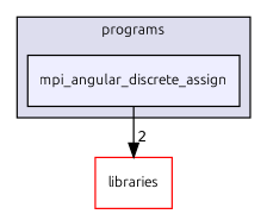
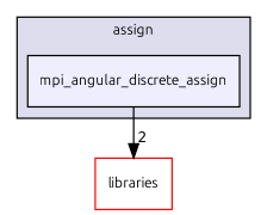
  digraph {
    compound=true
    fontname=Ubuntu
    node [fontname=Ubuntu fontsize=10 shape=box style=filled]
    n1 [fillcolor="#eeeeff" label=mpi_angular_discrete_assign pencolor=black]
    n2 [color=red fillcolor=white label=libraries]
    subgraph cluster_1 {
      bgcolor="#ddddee"
      fontsize=10
-     label=programs
+     label=assign
      pencolor=black
      n1
    }
    n1 -> n2 [headlabel=2 labeldistance=1.5 labelfontname=Helvetica labelfontsize=10 fontname=Ubuntu]
  }
